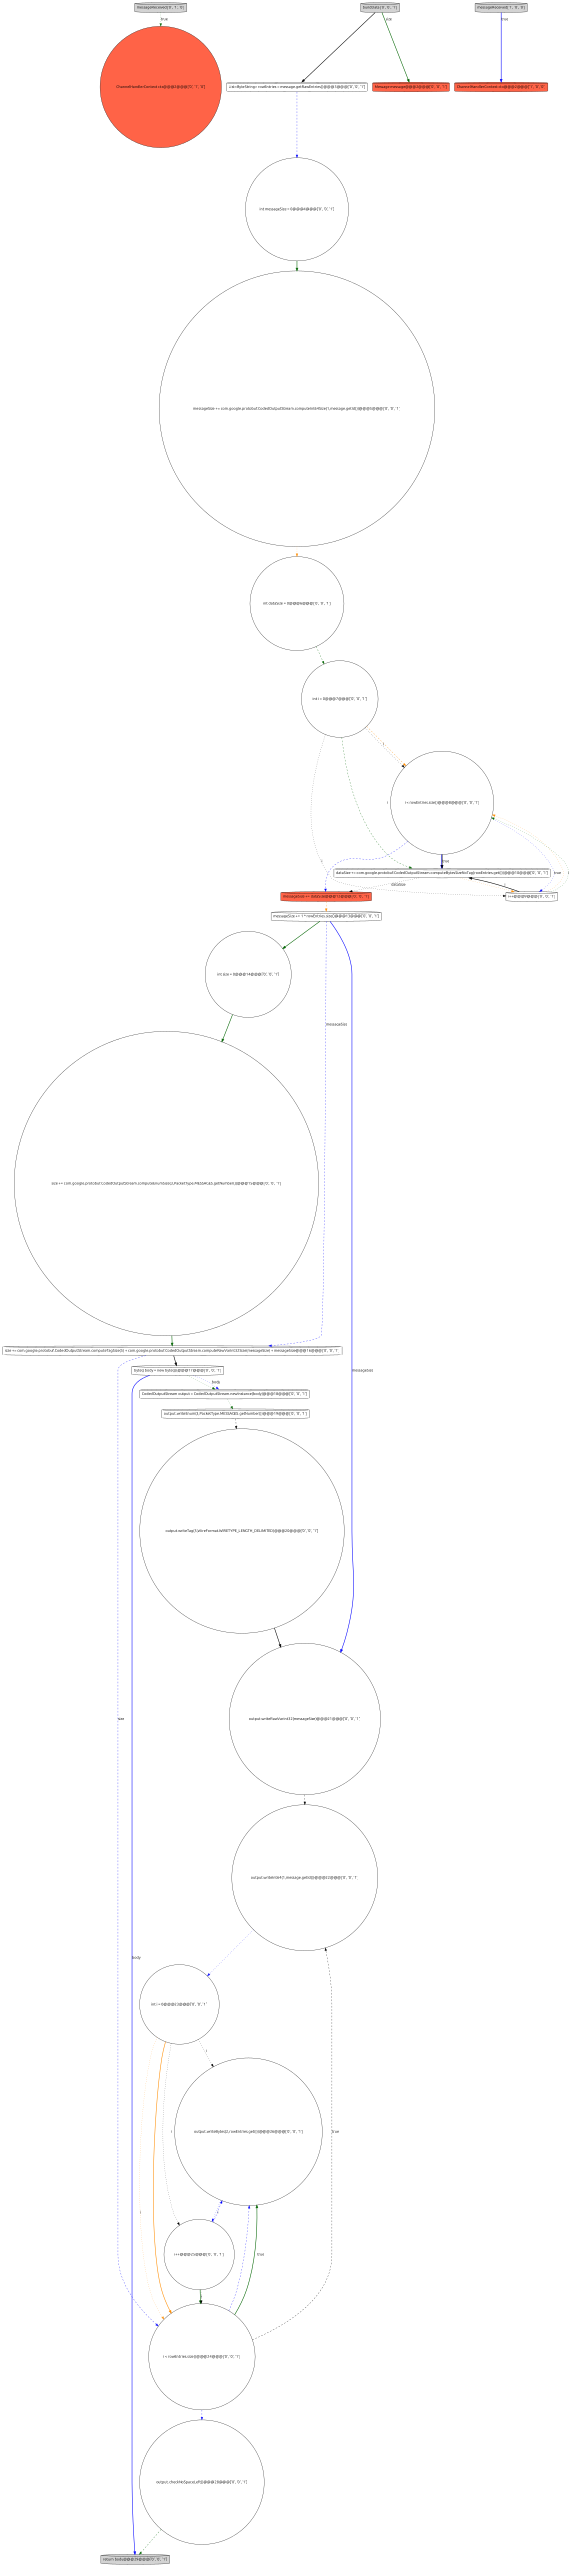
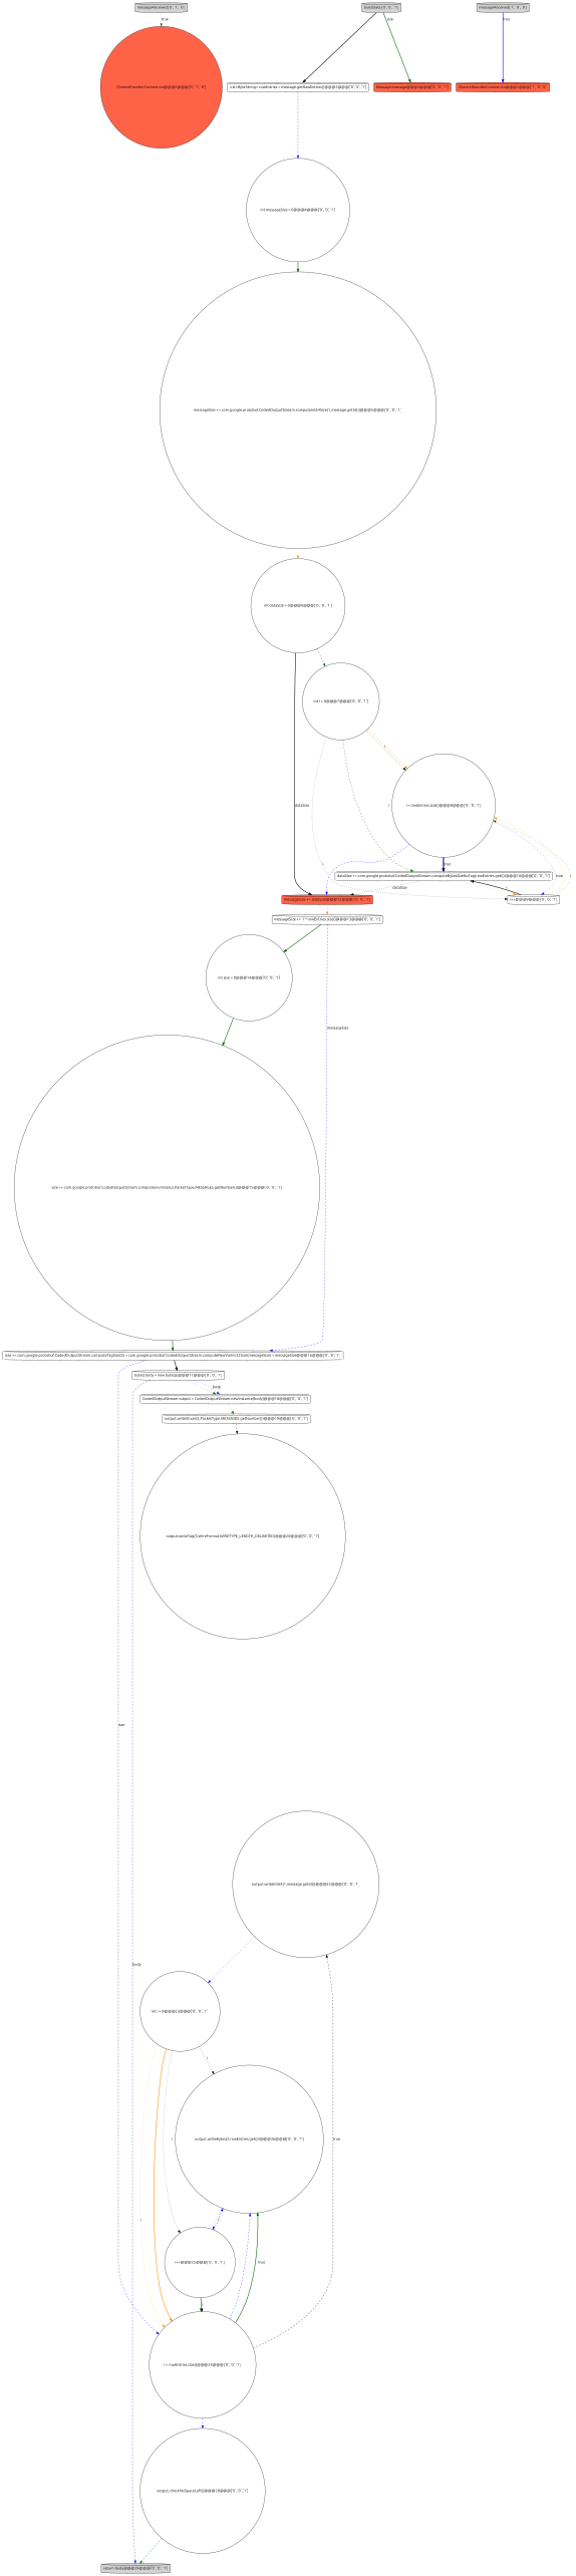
  digraph {
    fontname=Ubuntu
    node [fillcolor=white fontname=Ubuntu shape=circle style=filled]
    edge [color=black fontname=Ubuntu style=dotted]
    n1 [fillcolor=tomato label="ChannelHandlerContext ctx@@@2@@@['0', '1', '0']"]
    n2 [label="messageSize += com.google.protobuf.CodedOutputStream.computeInt64Size(1,message.getId())@@@5@@@['0', '0', '1']"]
    n3 [label="int dataSize = 0@@@6@@@['0', '0', '1']"]
    n4 [fillcolor=tomato label="messageSize += dataSize@@@12@@@['0', '0', '1']" shape=cylinder]
    n5 [label="int i = 0@@@7@@@['0', '0', '1']"]
    n6 [label="output.checkNoSpaceLeft()@@@28@@@['0', '0', '1']"]
    n7 [fillcolor=lightgray label="return body@@@29@@@['0', '0', '1']" shape=cylinder]
    n8 [label="output.writeEnum(3,PacketType.MESSAGES.getNumber())@@@19@@@['0', '0', '1']" shape=cylinder]
    n9 [label="output.writeTag(5,WireFormat.WIRETYPE_LENGTH_DELIMITED)@@@20@@@['0', '0', '1']"]
-   n10 [label="output.writeRawVarint32(messageSize)@@@21@@@['0', '0', '1']"]
    n11 [label="messageSize += 1 * rowEntries.size()@@@13@@@['0', '0', '1']" shape=cylinder]
    n12 [label="int size = 0@@@14@@@['0', '0', '1']"]
    n13 [label="size += com.google.protobuf.CodedOutputStream.computeTagSize(5) + com.google.protobuf.CodedOutputStream.computeRawVarint32Size(messageSize) + messageSize@@@16@@@['0', '0', '1']" shape=cylinder]
    n14 [fillcolor=tomato label="ChannelHandlerContext ctx@@@2@@@['1', '0', '0']" shape=cylinder]
    n15 [label="output.writeBytes(2,rowEntries.get(i))@@@26@@@['0', '0', '1']"]
    n16 [label="i++@@@25@@@['0', '0', '1']"]
    n17 [label="i < rowEntries.size()@@@24@@@['0', '0', '1']"]
    n18 [label="int i = 0@@@23@@@['0', '0', '1']"]
    n19 [label="output.writeInt64(1,message.getId())@@@22@@@['0', '0', '1']"]
    n20 [label="int messageSize = 0@@@4@@@['0', '0', '1']"]
    n21 [fillcolor=tomato label="Message message@@@2@@@['0', '0', '1']" shape=cylinder]
    n22 [label="size += com.google.protobuf.CodedOutputStream.computeEnumSize(3,PacketType.MESSAGES.getNumber())@@@15@@@['0', '0', '1']"]
    n23 [label="byte(( body = new byte((((@@@17@@@['0', '0', '1']" shape=cylinder]
    n24 [label="CodedOutputStream output = CodedOutputStream.newInstance(body)@@@18@@@['0', '0', '1']" shape=cylinder]
    n25 [label="List<ByteString> rowEntries = message.getRawEntries()@@@3@@@['0', '0', '1']" shape=cylinder]
    n26 [fillcolor=lightgray label="buildData['0', '0', '1']" shape=cylinder]
    n27 [label="i < rowEntries.size()@@@8@@@['0', '0', '1']"]
    n28 [label="dataSize += com.google.protobuf.CodedOutputStream.computeBytesSizeNoTag(rowEntries.get(i))@@@10@@@['0', '0', '1']" shape=cylinder]
    n29 [label="i++@@@9@@@['0', '0', '1']" shape=cylinder]
    n30 [fillcolor=lightgray label="messageReceived['1', '0', '0']" shape=cylinder]
    n31 [fillcolor=lightgray label="messageReceived['0', '1', '0']" shape=cylinder]
    n2 -> n3 [color=darkorange]
+   n3 -> n4 [label=dataSize style=bold]
    n3 -> n5 [color=darkgreen style=dashed]
    n4 -> n11 [color=darkorange style=dashed]
    n5 -> n27 [color=darkorange style=dashed]
    n5 -> n27 [label=i]
    n5 -> n28 [color=darkgreen label=i style=dashed]
    n5 -> n29 [label=i]
    n6 -> n7 [color=darkgreen style=dashed]
    n8 -> n9 [style=dashed]
-   n9 -> n10 [style=bold]
-   n10 -> n19 [style=dashed]
-   n11 -> n10 [color=blue label=messageSize style=bold]
    n11 -> n12 [color=darkgreen style=bold]
    n11 -> n13 [color=blue label=messageSize style=dashed]
    n12 -> n22 [color=darkgreen style=bold]
    n13 -> n17 [color=blue label=size style=dashed]
    n13 -> n23 [style=bold]
    n15 -> n16 [color=blue]
    n16 -> n15 [color=blue label=i style=dashed]
    n16 -> n17 [color=darkgreen style=bold]
    n16 -> n17 [label=i]
    n17 -> n6 [color=blue style=dashed]
    n17 -> n15 [color=blue style=dashed]
    n17 -> n15 [color=darkgreen label=true style=bold]
    n17 -> n19 [label=true style=dashed]
    n18 -> n15 [label=i]
    n18 -> n16 [label=i]
    n18 -> n17 [color=darkorange label=i]
    n18 -> n17 [color=darkorange style=bold]
    n19 -> n18 [color=blue]
    n20 -> n2 [color=darkgreen style=bold]
    n22 -> n13 [color=darkgreen style=bold]
-   n23 -> n7 [color=blue label=body style=bold]
+   n23 -> n7 [color=blue label=body style=dashed]
    n23 -> n24 [color=darkgreen]
    n23 -> n24 [color=blue label=body]
    n24 -> n8 [color=darkgreen]
    n25 -> n20 [color=blue style=dashed]
    n26 -> n21 [color=darkgreen label=size style=bold]
    n26 -> n25 [style=bold]
    n27 -> n4 [color=blue style=dashed]
    n27 -> n28 [color=blue style=bold]
    n27 -> n28 [label=true style=bold]
    n27 -> n29 [color=blue label=true]
    n28 -> n4 [label=dataSize]
    n28 -> n29 [color=darkorange]
    n29 -> n27 [color=darkorange]
    n29 -> n27 [color=darkgreen label=i]
    n29 -> n28 [label=i style=bold]
    n30 -> n14 [color=blue label=true style=bold]
    n31 -> n1 [color=darkgreen label=true]
  }
